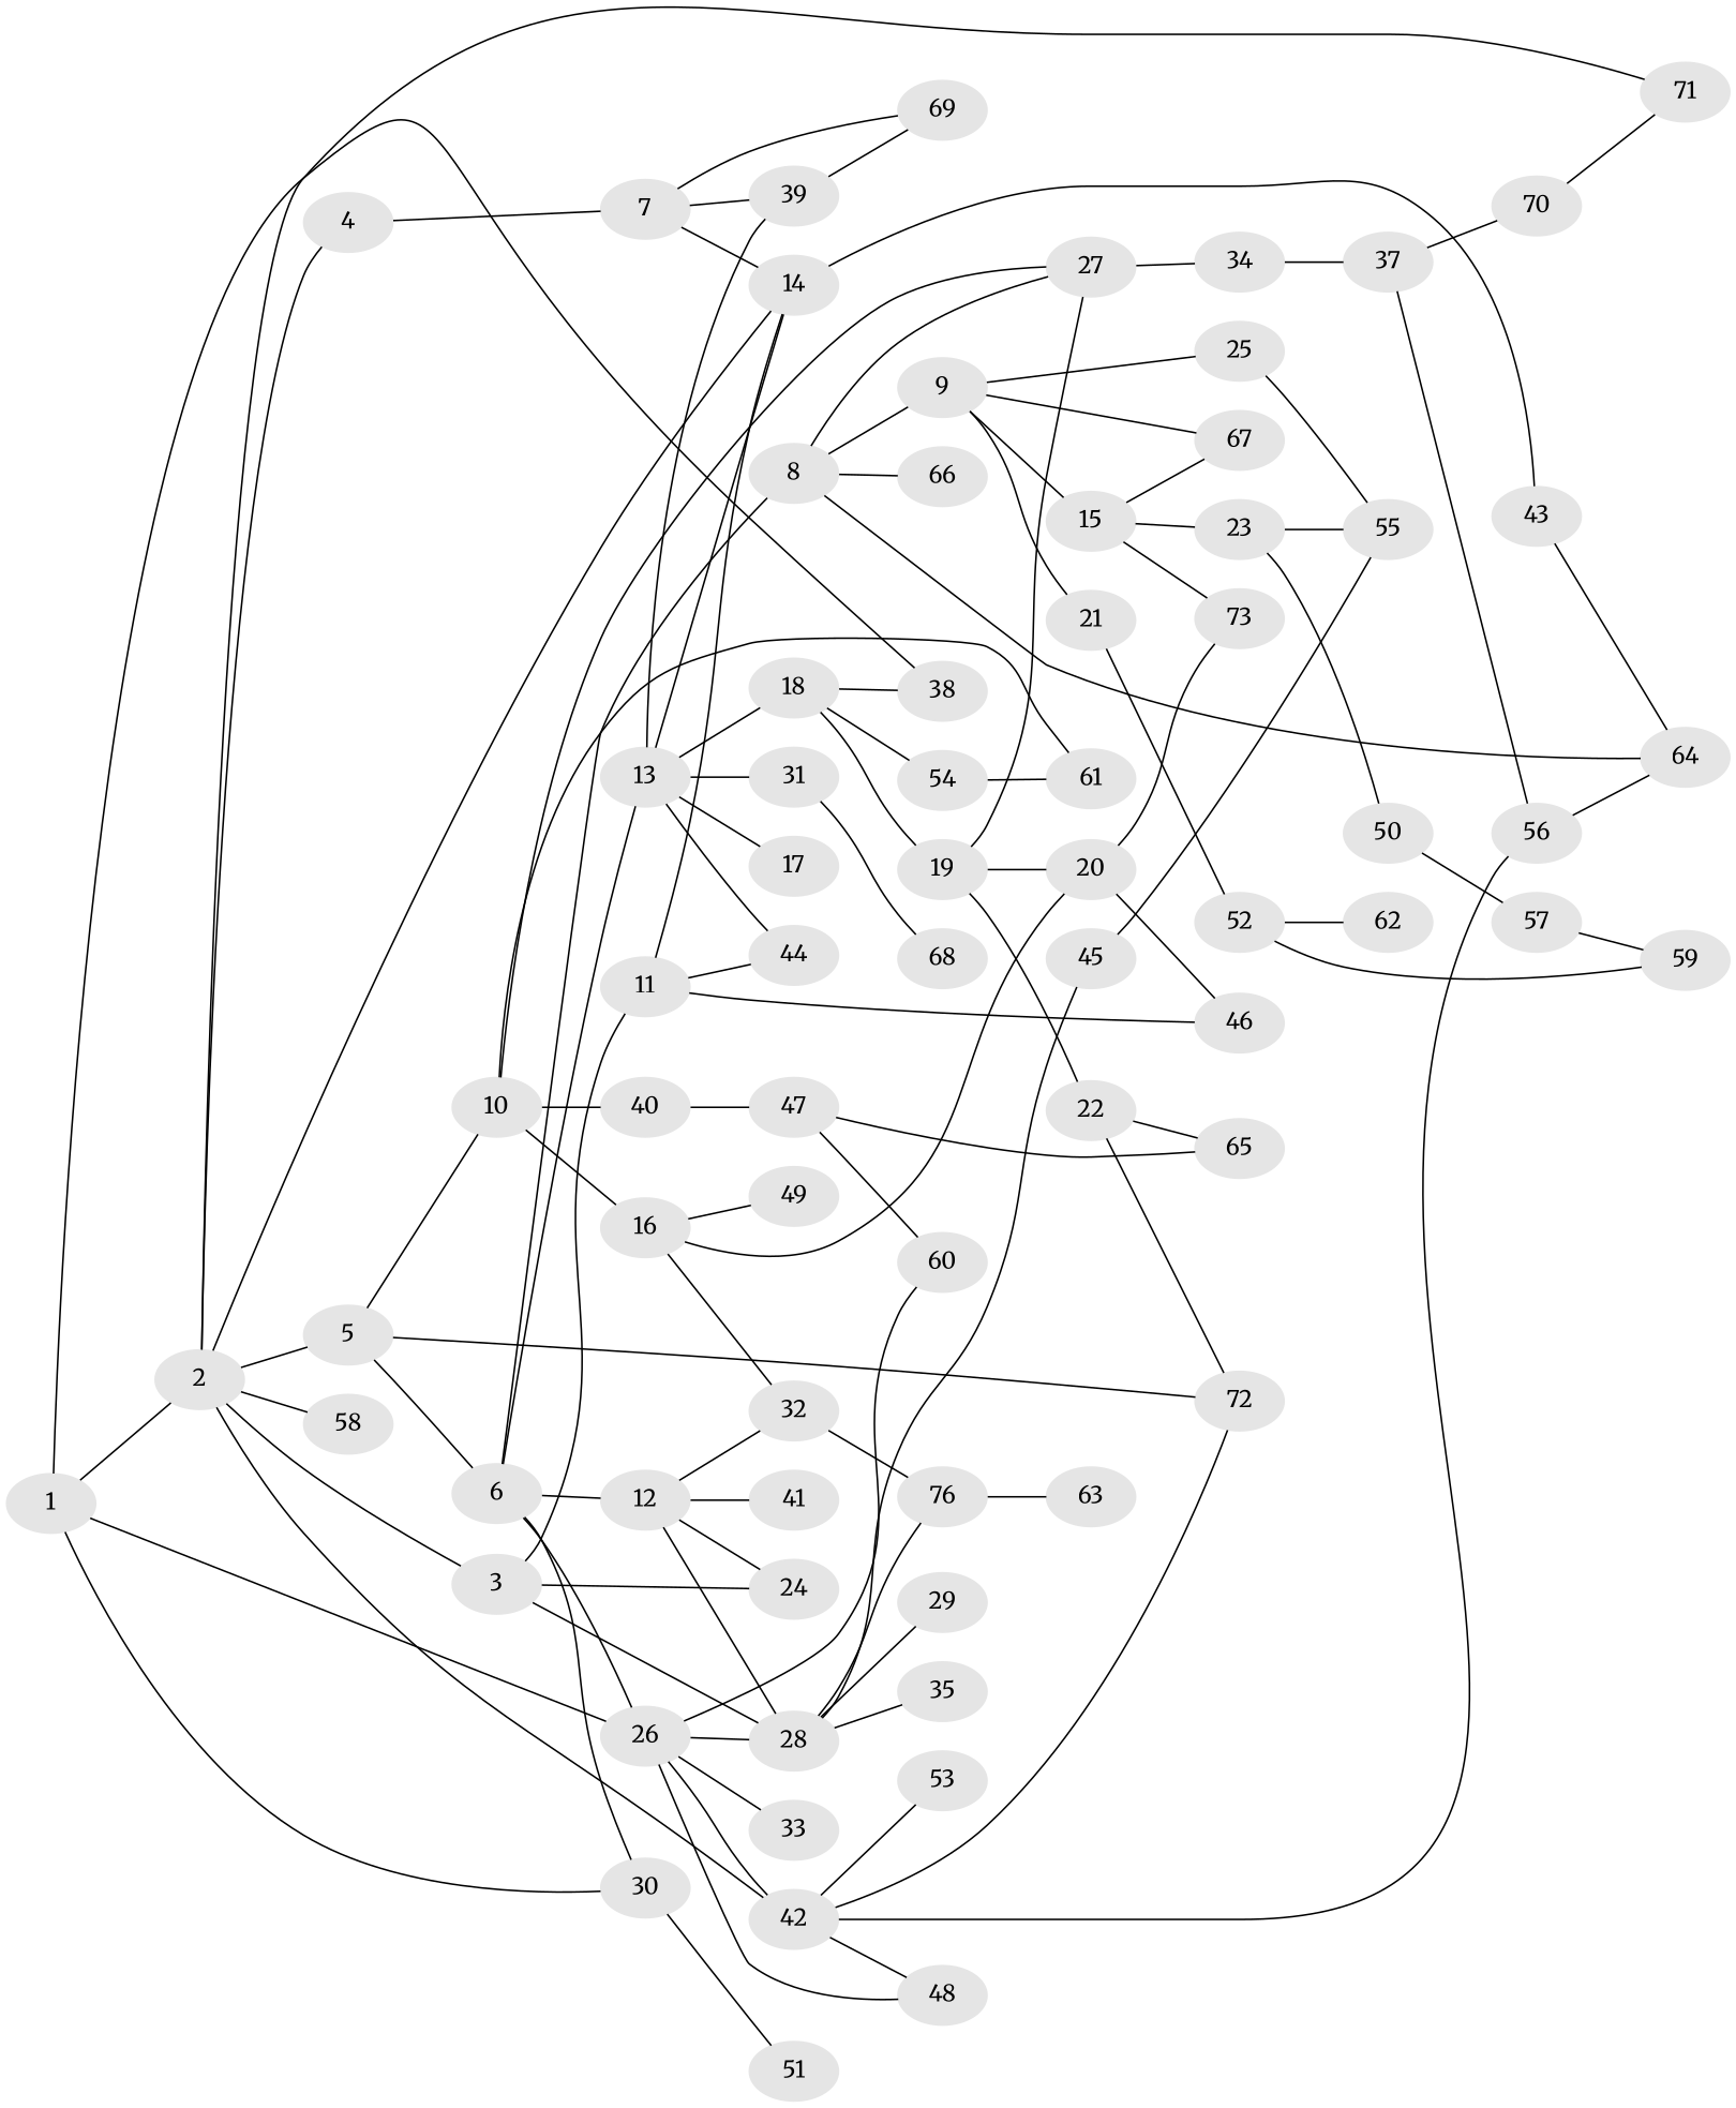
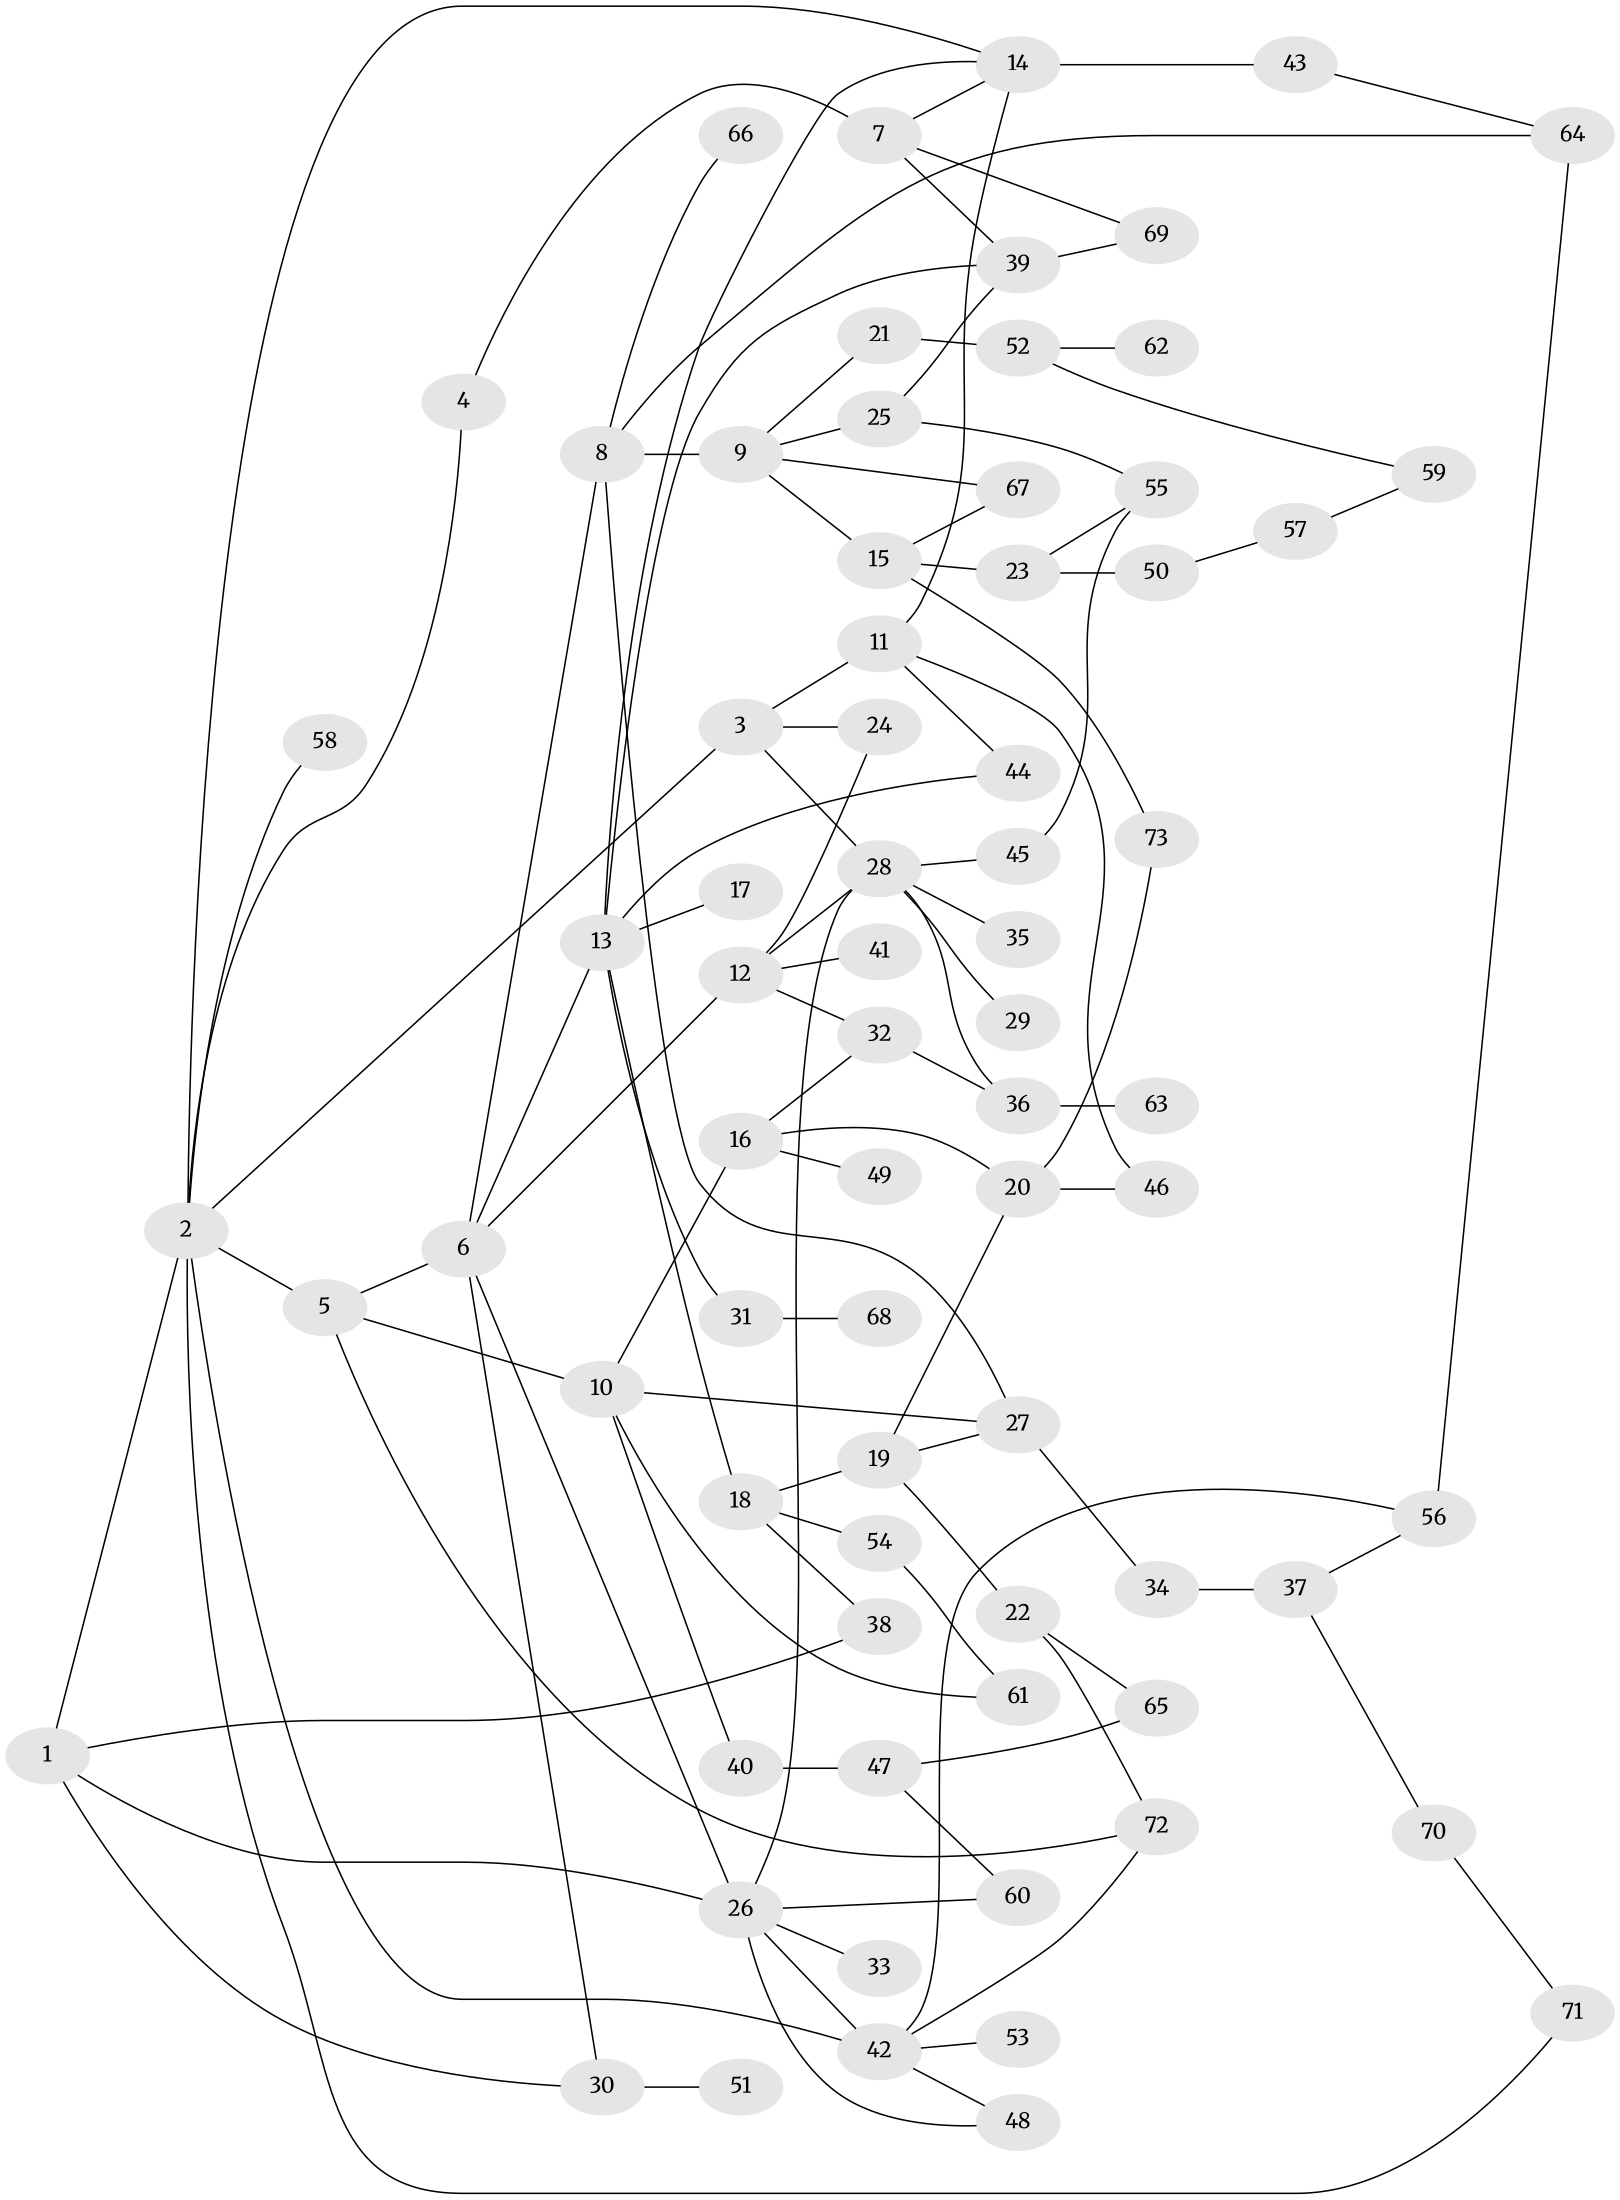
  graph {
    fontname=Merriweather
    rankdir=LR
    node [color=gray90 fontname=Merriweather style=filled]
    edge [fontname=Merriweather]
    1
    2
    26
    30
    38
    3
    4
    5
    14
    42
    58
    71
    28
    33
    48
    60
    51
    11
    24
    7
    6
    10
    72
    43
    56
    53
    44
    46
    35
    29
-   36 [label=76]
+   36
    45
    39
    69
    8
    12
    13
    27
    16
    61
    40
    9
    64
    66
    32
    41
    17
    18
    31
    15
    21
    25
    67
    34
    23
    73
    52
    55
    20
    49
    19
    54
    68
    50
    47
    22
    65
    59
    62
    57
    37
    63
    70
    1 -- 2
    1 -- 26
    1 -- 30
    1 -- 38
    2 -- 3
    2 -- 4
    2 -- 5
    2 -- 14
    2 -- 42
    2 -- 58
    2 -- 71
    26 -- 42
    26 -- 28
    26 -- 33
    26 -- 48
    26 -- 60
    30 -- 51
    3 -- 28
    3 -- 11
    3 -- 24
    4 -- 7
    5 -- 6
    5 -- 10
    5 -- 72
    14 -- 43
    42 -- 48
    42 -- 72
    42 -- 56
    42 -- 53
    28 -- 35
    28 -- 29
    28 -- 36
    28 -- 45
    11 -- 14
    11 -- 44
    11 -- 46
    7 -- 14
    7 -- 39
    7 -- 69
    6 -- 26
    6 -- 30
    6 -- 8
    6 -- 12
    6 -- 13
    10 -- 27
    10 -- 16
    10 -- 61
    10 -- 40
    43 -- 64
    56 -- 64
    36 -- 63
    45 -- 55
    39 -- 69
    8 -- 27
    8 -- 9
    8 -- 64
    8 -- 66
    12 -- 28
    12 -- 24
    12 -- 32
    12 -- 41
    13 -- 14
    13 -- 44
    13 -- 39
    13 -- 17
    13 -- 18
    13 -- 31
    27 -- 34
    16 -- 32
    16 -- 20
    16 -- 49
    40 -- 47
    9 -- 15
    9 -- 21
    9 -- 25
    9 -- 67
    32 -- 36
    18 -- 38
    18 -- 19
    18 -- 54
    31 -- 68
    15 -- 67
    15 -- 23
    15 -- 73
    21 -- 52
+   25 -- 39
    25 -- 55
    34 -- 37
    23 -- 55
    23 -- 50
    52 -- 59
    52 -- 62
    20 -- 46
    20 -- 73
    19 -- 27
    19 -- 20
    19 -- 22
    54 -- 61
    50 -- 57
    47 -- 60
    47 -- 65
    22 -- 72
    22 -- 65
    57 -- 59
    37 -- 56
    37 -- 70
    70 -- 71
  }
